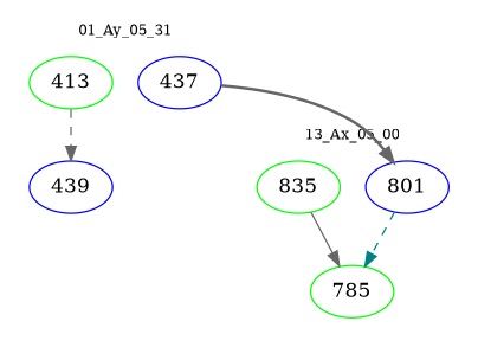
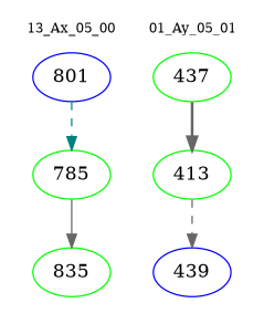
  digraph {
    node [color=blue]
    edge [color=gray40 style=dashed]
    n1 [label=801]
    n2 [color=green label=785]
    n3 [color=green label=835]
-   n4 [label=437]
+   n4 [color=green label=437]
    n5 [color=green label=413]
    n6 [label=439]
    subgraph cluster_1 {
      color=white
      fontsize=10
      label="13_Ax_05_00"
      n1
      n2
      n3
    }
    subgraph cluster_2 {
      color=white
      fontsize=10
-     label="01_Ay_05_31"
+     label="01_Ay_05_01"
      n4
      n5
      n6
    }
    n1 -> n2 [color=teal]
-   n3 -> n2 [style=solid]
-   n4 -> n1 [style=bold]
+   n2 -> n3 [style=solid]
+   n4 -> n5 [style=bold]
    n5 -> n6
  }
